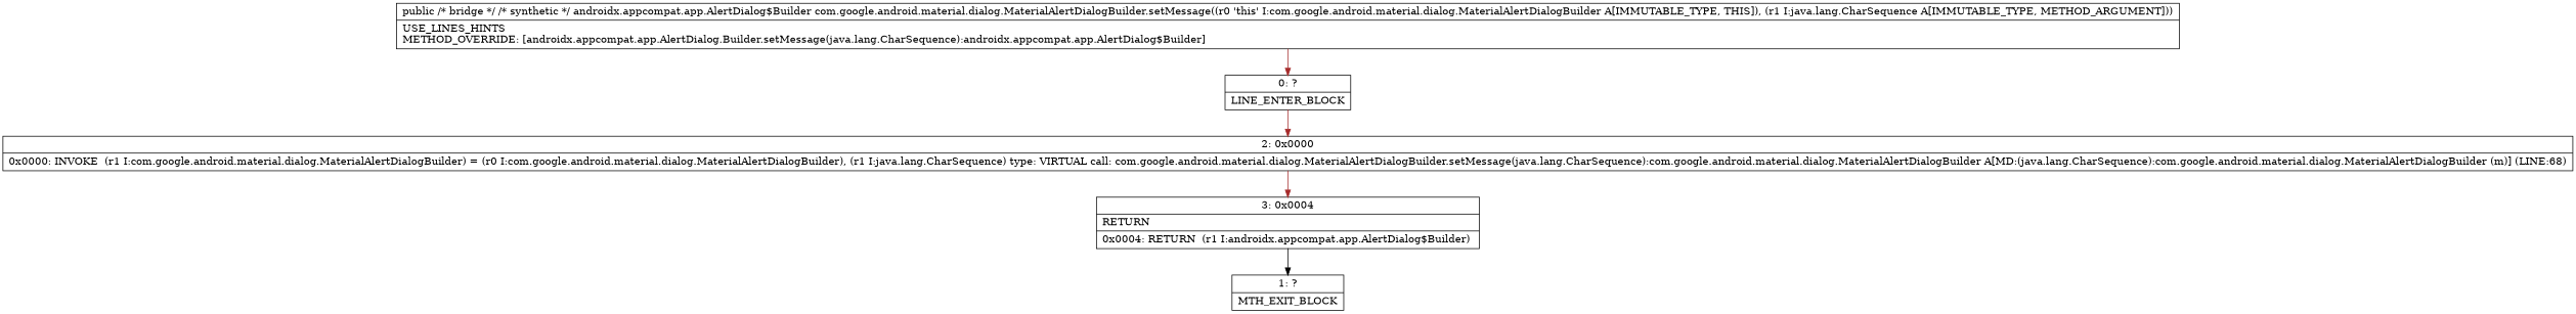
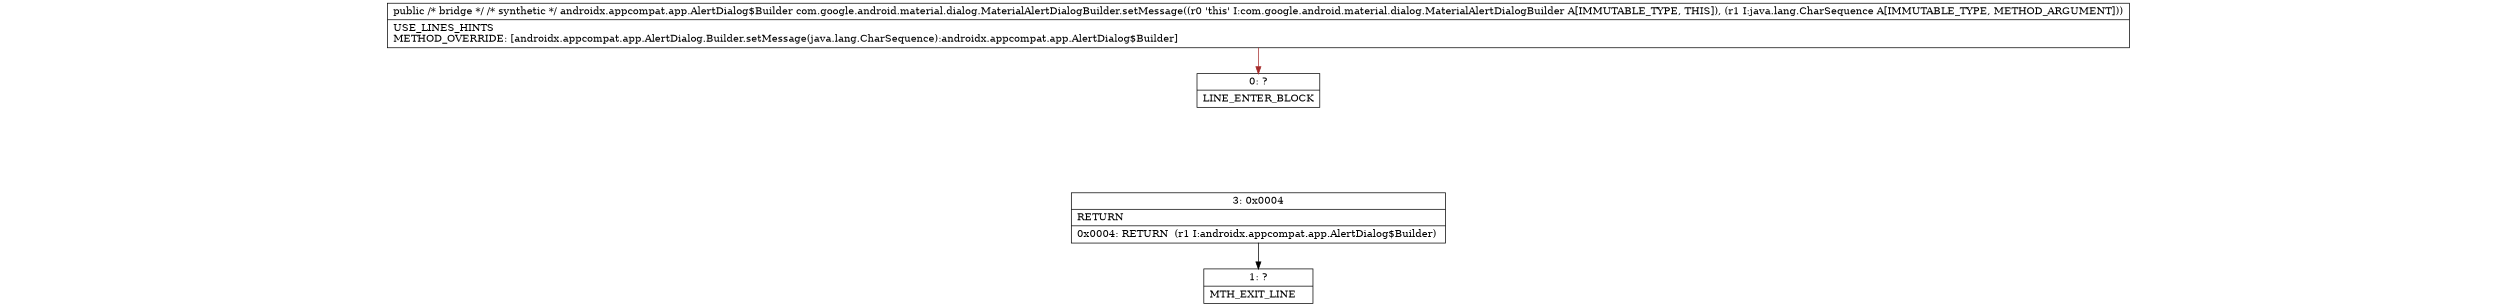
  digraph {
    node [shape=record]
    edge [color=brown]
    n1 [label="{0\:\ ?|LINE_ENTER_BLOCK\l}"]
-   n2 [label="{2\:\ 0x0000|0x0000: INVOKE  (r1 I:com.google.android.material.dialog.MaterialAlertDialogBuilder) = (r0 I:com.google.android.material.dialog.MaterialAlertDialogBuilder), (r1 I:java.lang.CharSequence) type: VIRTUAL call: com.google.android.material.dialog.MaterialAlertDialogBuilder.setMessage(java.lang.CharSequence):com.google.android.material.dialog.MaterialAlertDialogBuilder A[MD:(java.lang.CharSequence):com.google.android.material.dialog.MaterialAlertDialogBuilder (m)] (LINE:68)\l}"]
    n3 [label="{3\:\ 0x0004|RETURN\l|0x0004: RETURN  (r1 I:androidx.appcompat.app.AlertDialog$Builder) \l}"]
-   n4 [label="{1\:\ ?|MTH_EXIT_BLOCK\l}"]
+   n4 [label="{1\:\ ?|MTH_EXIT_LINE\l}"]
    n5 [label="{public \/* bridge *\/ \/* synthetic *\/ androidx.appcompat.app.AlertDialog$Builder com.google.android.material.dialog.MaterialAlertDialogBuilder.setMessage((r0 'this' I:com.google.android.material.dialog.MaterialAlertDialogBuilder A[IMMUTABLE_TYPE, THIS]), (r1 I:java.lang.CharSequence A[IMMUTABLE_TYPE, METHOD_ARGUMENT]))  | USE_LINES_HINTS\lMETHOD_OVERRIDE: [androidx.appcompat.app.AlertDialog.Builder.setMessage(java.lang.CharSequence):androidx.appcompat.app.AlertDialog$Builder]\l}"]
-   n1 -> n2
-   n2 -> n3
    n3 -> n4 [color=black]
    n5 -> n1
  }
